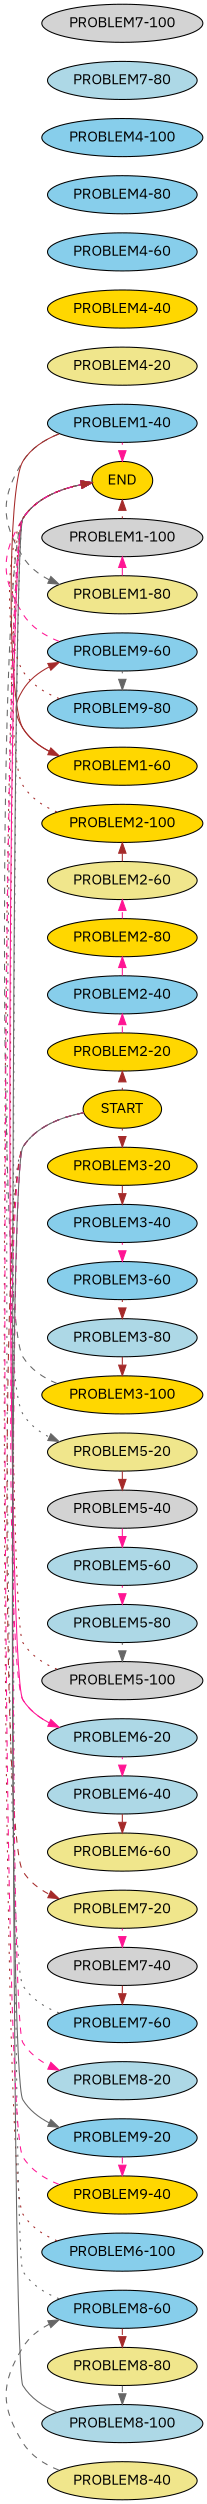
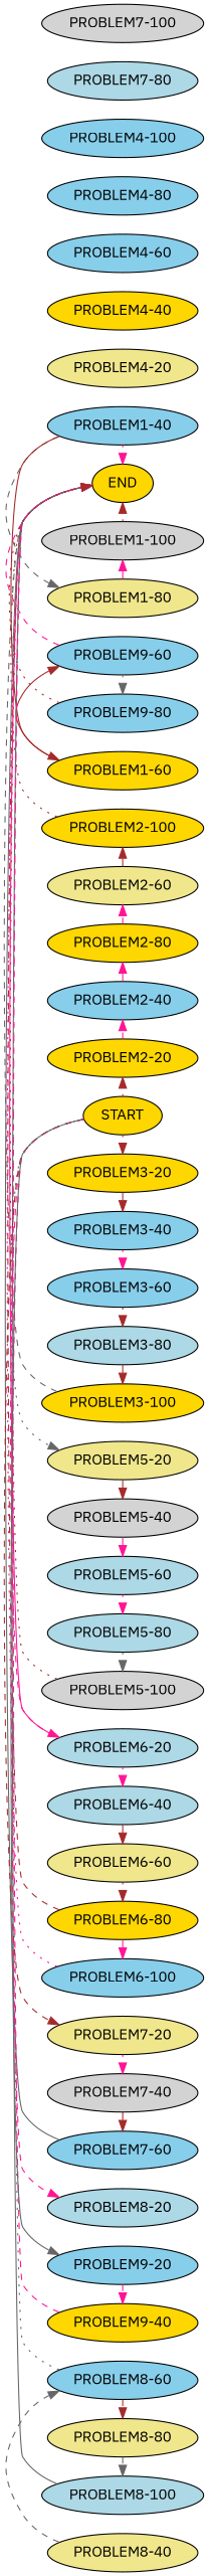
  digraph {
    fontname="IBM Plex Sans"
    rankdir=LR
    node [fillcolor=skyblue fontname="IBM Plex Sans" style=filled]
    edge [color=brown constraint=false fontname="IBM Plex Sans" style=dotted]
    n1 [label="PROBLEM1-40"]
    n2 [fillcolor=gold label=END]
    n3 [fillcolor=khaki label="PROBLEM1-80"]
    n4 [fillcolor=gold label="PROBLEM1-60"]
    n5 [fillcolor=lightgrey label="PROBLEM1-100"]
    n6 [label="PROBLEM9-60"]
    n7 [fillcolor=gold label="PROBLEM2-20"]
    n8 [label="PROBLEM2-40"]
    n9 [fillcolor=gold label="PROBLEM2-80"]
    n10 [fillcolor=khaki label="PROBLEM2-60"]
    n11 [fillcolor=gold label="PROBLEM2-100"]
    n12 [fillcolor=gold label="PROBLEM3-20"]
    n13 [label="PROBLEM3-40"]
    n14 [label="PROBLEM3-60"]
    n15 [fillcolor=lightblue label="PROBLEM3-80"]
    n16 [fillcolor=gold label="PROBLEM3-100"]
    n17 [fillcolor=khaki label="PROBLEM4-20"]
    n18 [fillcolor=gold label="PROBLEM4-40"]
    n19 [label="PROBLEM4-60"]
    n20 [label="PROBLEM4-80"]
    n21 [label="PROBLEM4-100"]
    n22 [fillcolor=khaki label="PROBLEM5-20"]
    n23 [fillcolor=lightgrey label="PROBLEM5-40"]
    n24 [fillcolor=lightblue label="PROBLEM5-60"]
    n25 [fillcolor=lightblue label="PROBLEM5-80"]
    n26 [fillcolor=lightgrey label="PROBLEM5-100"]
    n27 [fillcolor=lightblue label="PROBLEM6-20"]
    n28 [fillcolor=lightblue label="PROBLEM6-40"]
    n29 [fillcolor=khaki label="PROBLEM6-60"]
+   n30 [fillcolor=gold label="PROBLEM6-80"]
    n31 [label="PROBLEM6-100"]
    n32 [fillcolor=khaki label="PROBLEM7-20"]
    n33 [fillcolor=lightgrey label="PROBLEM7-40"]
    n34 [label="PROBLEM7-60"]
    n35 [fillcolor=lightblue label="PROBLEM8-20"]
    n36 [fillcolor=khaki label="PROBLEM8-40"]
    n37 [label="PROBLEM8-60"]
    n38 [fillcolor=khaki label="PROBLEM8-80"]
    n39 [fillcolor=lightblue label="PROBLEM8-100"]
    n40 [label="PROBLEM9-20"]
    n41 [fillcolor=gold label="PROBLEM9-40"]
    n42 [label="PROBLEM9-80"]
    n43 [fillcolor=lightblue label="PROBLEM7-80"]
    n44 [fillcolor=lightgrey label="PROBLEM7-100"]
    n45 [fillcolor=gold label=START]
    n1 -> n2 [color=deeppink]
    n1 -> n3 [color=gray40 style=dashed]
    n1 -> n4 [style=solid]
    n3 -> n5 [color=deeppink style=solid]
    n4 -> n6 [style=solid]
    n5 -> n2
    n6 -> n2 [color=deeppink style=dashed]
    n6 -> n42 [color=gray40]
    n7 -> n8 [color=deeppink style=dashed]
    n8 -> n9 [color=deeppink style=solid]
    n9 -> n10 [color=deeppink style=dashed]
    n10 -> n11 [style=solid]
    n11 -> n2
    n12 -> n13 [style=solid]
    n13 -> n14 [color=deeppink]
    n14 -> n15
    n15 -> n16 [style=solid]
    n16 -> n2 [color=gray40 style=dashed]
    n22 -> n23 [style=solid]
    n23 -> n24 [color=deeppink style=solid]
    n24 -> n25 [color=deeppink]
    n25 -> n26 [color=gray40]
    n26 -> n2
    n27 -> n2 [color=deeppink style=solid]
    n27 -> n28 [color=deeppink]
    n28 -> n29 [style=solid]
-   n31 -> n2
+   n29 -> n30
+   n30 -> n2 [style=dashed]
+   n30 -> n31 [color=deeppink style=solid]
+   n31 -> n2 [color=deeppink]
    n32 -> n33 [color=deeppink]
    n33 -> n34 [style=solid]
-   n34 -> n2 [color=gray40]
+   n34 -> n2 [color=gray40 style=solid]
    n36 -> n37 [color=gray40 style=dashed]
    n37 -> n2 [color=gray40]
    n37 -> n38 [style=dashed]
    n38 -> n39 [color=gray40 style=dashed]
    n39 -> n2 [color=gray40 style=solid]
    n40 -> n41 [color=deeppink style=dashed]
    n41 -> n2 [color=deeppink style=dashed]
    n42 -> n2
    n45 -> n7
    n45 -> n12
    n45 -> n22 [color=gray40]
    n45 -> n27 [color=deeppink style=dashed]
    n45 -> n32 [style=dashed]
    n45 -> n35 [color=deeppink style=dashed]
    n45 -> n40 [color=gray40 style=solid]
  }
